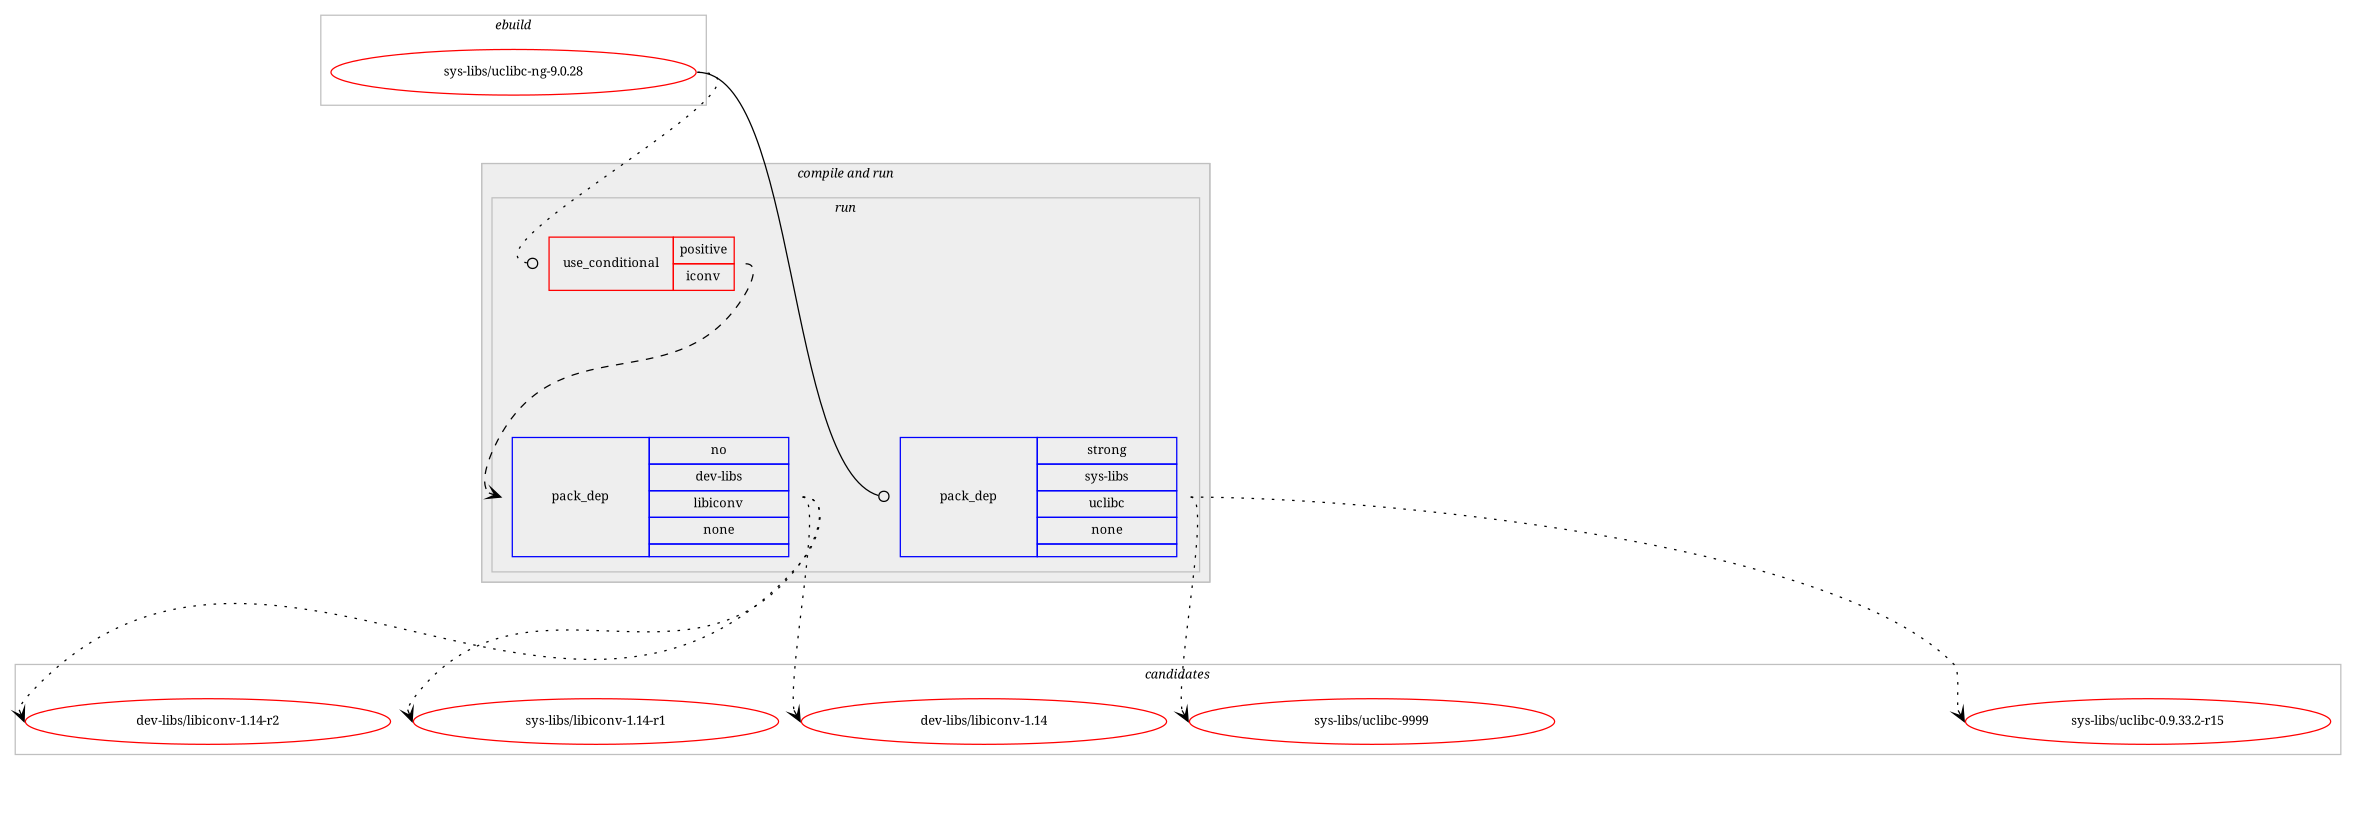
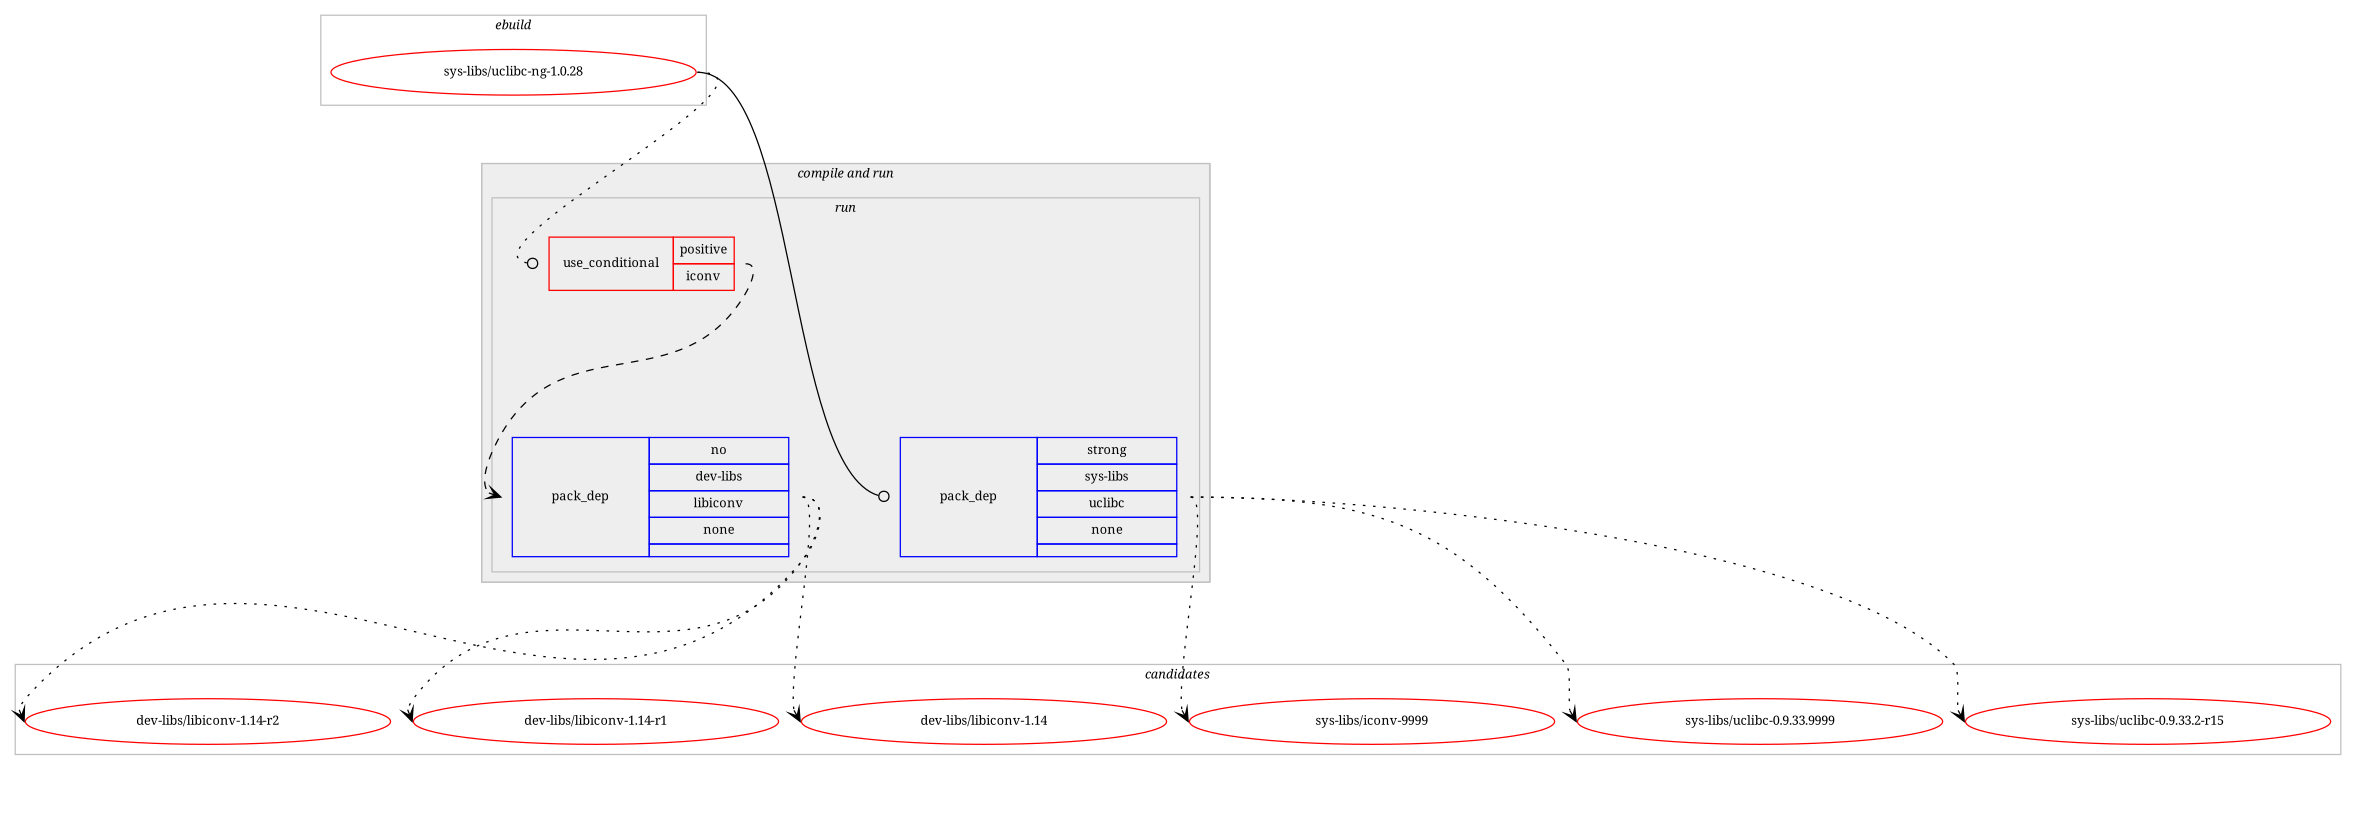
  digraph {
    compound=true
    concentrate=true
    fontname="Noto Serif"
    fontsize=10
    newrank=true
    rankdir=TB
    ranksep=1.5
    node [color=red fontname="Noto Serif" fontsize=10]
    edge [arrowhead=vee fontname="Noto Serif" headport=w style=dotted tailport=e weight=100]
-   n1 [label="sys-libs/uclibc-ng-9.0.28" width=4]
+   n1 [label="sys-libs/uclibc-ng-1.0.28" width=4]
    n2 [color=blue label=<<TABLE BORDER="0" CELLBORDER="1" CELLSPACING="0" CELLPADDING="4" WIDTH="220"><TR><TD ROWSPAN="6" CELLPADDING="30">pack_dep</TD></TR><TR><TD WIDTH="110">no</TD></TR><TR><TD>dev-libs</TD></TR><TR><TD>libiconv</TD></TR><TR><TD>none</TD></TR><TR><TD></TD></TR></TABLE>> shape=none]
    n3 [label=<<TABLE BORDER="0" CELLBORDER="1" CELLSPACING="0" CELLPADDING="4"><TR><TD ROWSPAN="3" CELLPADDING="10">use_conditional</TD></TR><TR><TD>positive</TD></TR><TR><TD>iconv</TD></TR></TABLE>> shape=none]
    n4 [color=blue label=<<TABLE BORDER="0" CELLBORDER="1" CELLSPACING="0" CELLPADDING="4" WIDTH="220"><TR><TD ROWSPAN="6" CELLPADDING="30">pack_dep</TD></TR><TR><TD WIDTH="110">strong</TD></TR><TR><TD>sys-libs</TD></TR><TR><TD>uclibc</TD></TR><TR><TD>none</TD></TR><TR><TD></TD></TR></TABLE>> shape=none]
    n5 [label="dev-libs/libiconv-1.14" width=4]
-   n6 [label="sys-libs/libiconv-1.14-r1" width=4]
+   n6 [label="dev-libs/libiconv-1.14-r1" width=4]
    n7 [label="dev-libs/libiconv-1.14-r2" width=4]
    n8 [label="sys-libs/uclibc-0.9.33.2-r15" width=4]
-   n10 [label="sys-libs/uclibc-9999" width=4]
+   n9 [label="sys-libs/uclibc-0.9.33.9999" width=4]
+   n10 [label="sys-libs/iconv-9999" width=4]
    subgraph cluster_1 {
      color=gray
      label=<<i>ebuild</i>>
      rank=same
      n1
    }
    subgraph cluster_2 {
      color=gray
      label=<<i>dependencies</i>>
      subgraph cluster_3 {
        color=gray
        fillcolor="#eeeeee"
        label=<<i>compile</i>>
        style=filled
      }
      subgraph cluster_4 {
        color=gray
        fillcolor="#eeeeee"
        label=<<i>compile and run</i>>
        style=filled
      }
      subgraph cluster_5 {
        color=gray
        fillcolor="#eeeeee"
        label=<<i>run</i>>
        style=filled
        subgraph sub_6 {
          color=gray
          fillcolor="#eeeeee"
          label=<<i>run</i>>
          style=filled
          n3
          subgraph sub_7 {
            color=gray
            fillcolor="#eeeeee"
            label=<<i>run</i>>
            style=filled
            n2
          }
        }
        subgraph sub_8 {
          color=gray
          fillcolor="#eeeeee"
          label=<<i>run</i>>
          style=filled
          n4
        }
      }
    }
    subgraph cluster_9 {
      color=gray
      label=<<i>candidates</i>>
      rank=same
      subgraph sub_10 {
        color=black
        label=<<i>candidates</i>>
        nodesep=1
        rank=same
        n5
        n6
        n7
      }
      subgraph sub_11 {
        color=black
        label=<<i>candidates</i>>
        nodesep=1
        rank=same
        n8
+       n9
        n10
      }
    }
    n1 -> n3 [arrowhead=odot weight=20]
    n1 -> n4 [arrowhead=odot style=solid weight=20]
    n2 -> n5
    n2 -> n6
    n2 -> n7
    n3 -> n2 [style=dashed weight=20]
    n4 -> n8
+   n4 -> n9
    n4 -> n10
  }
